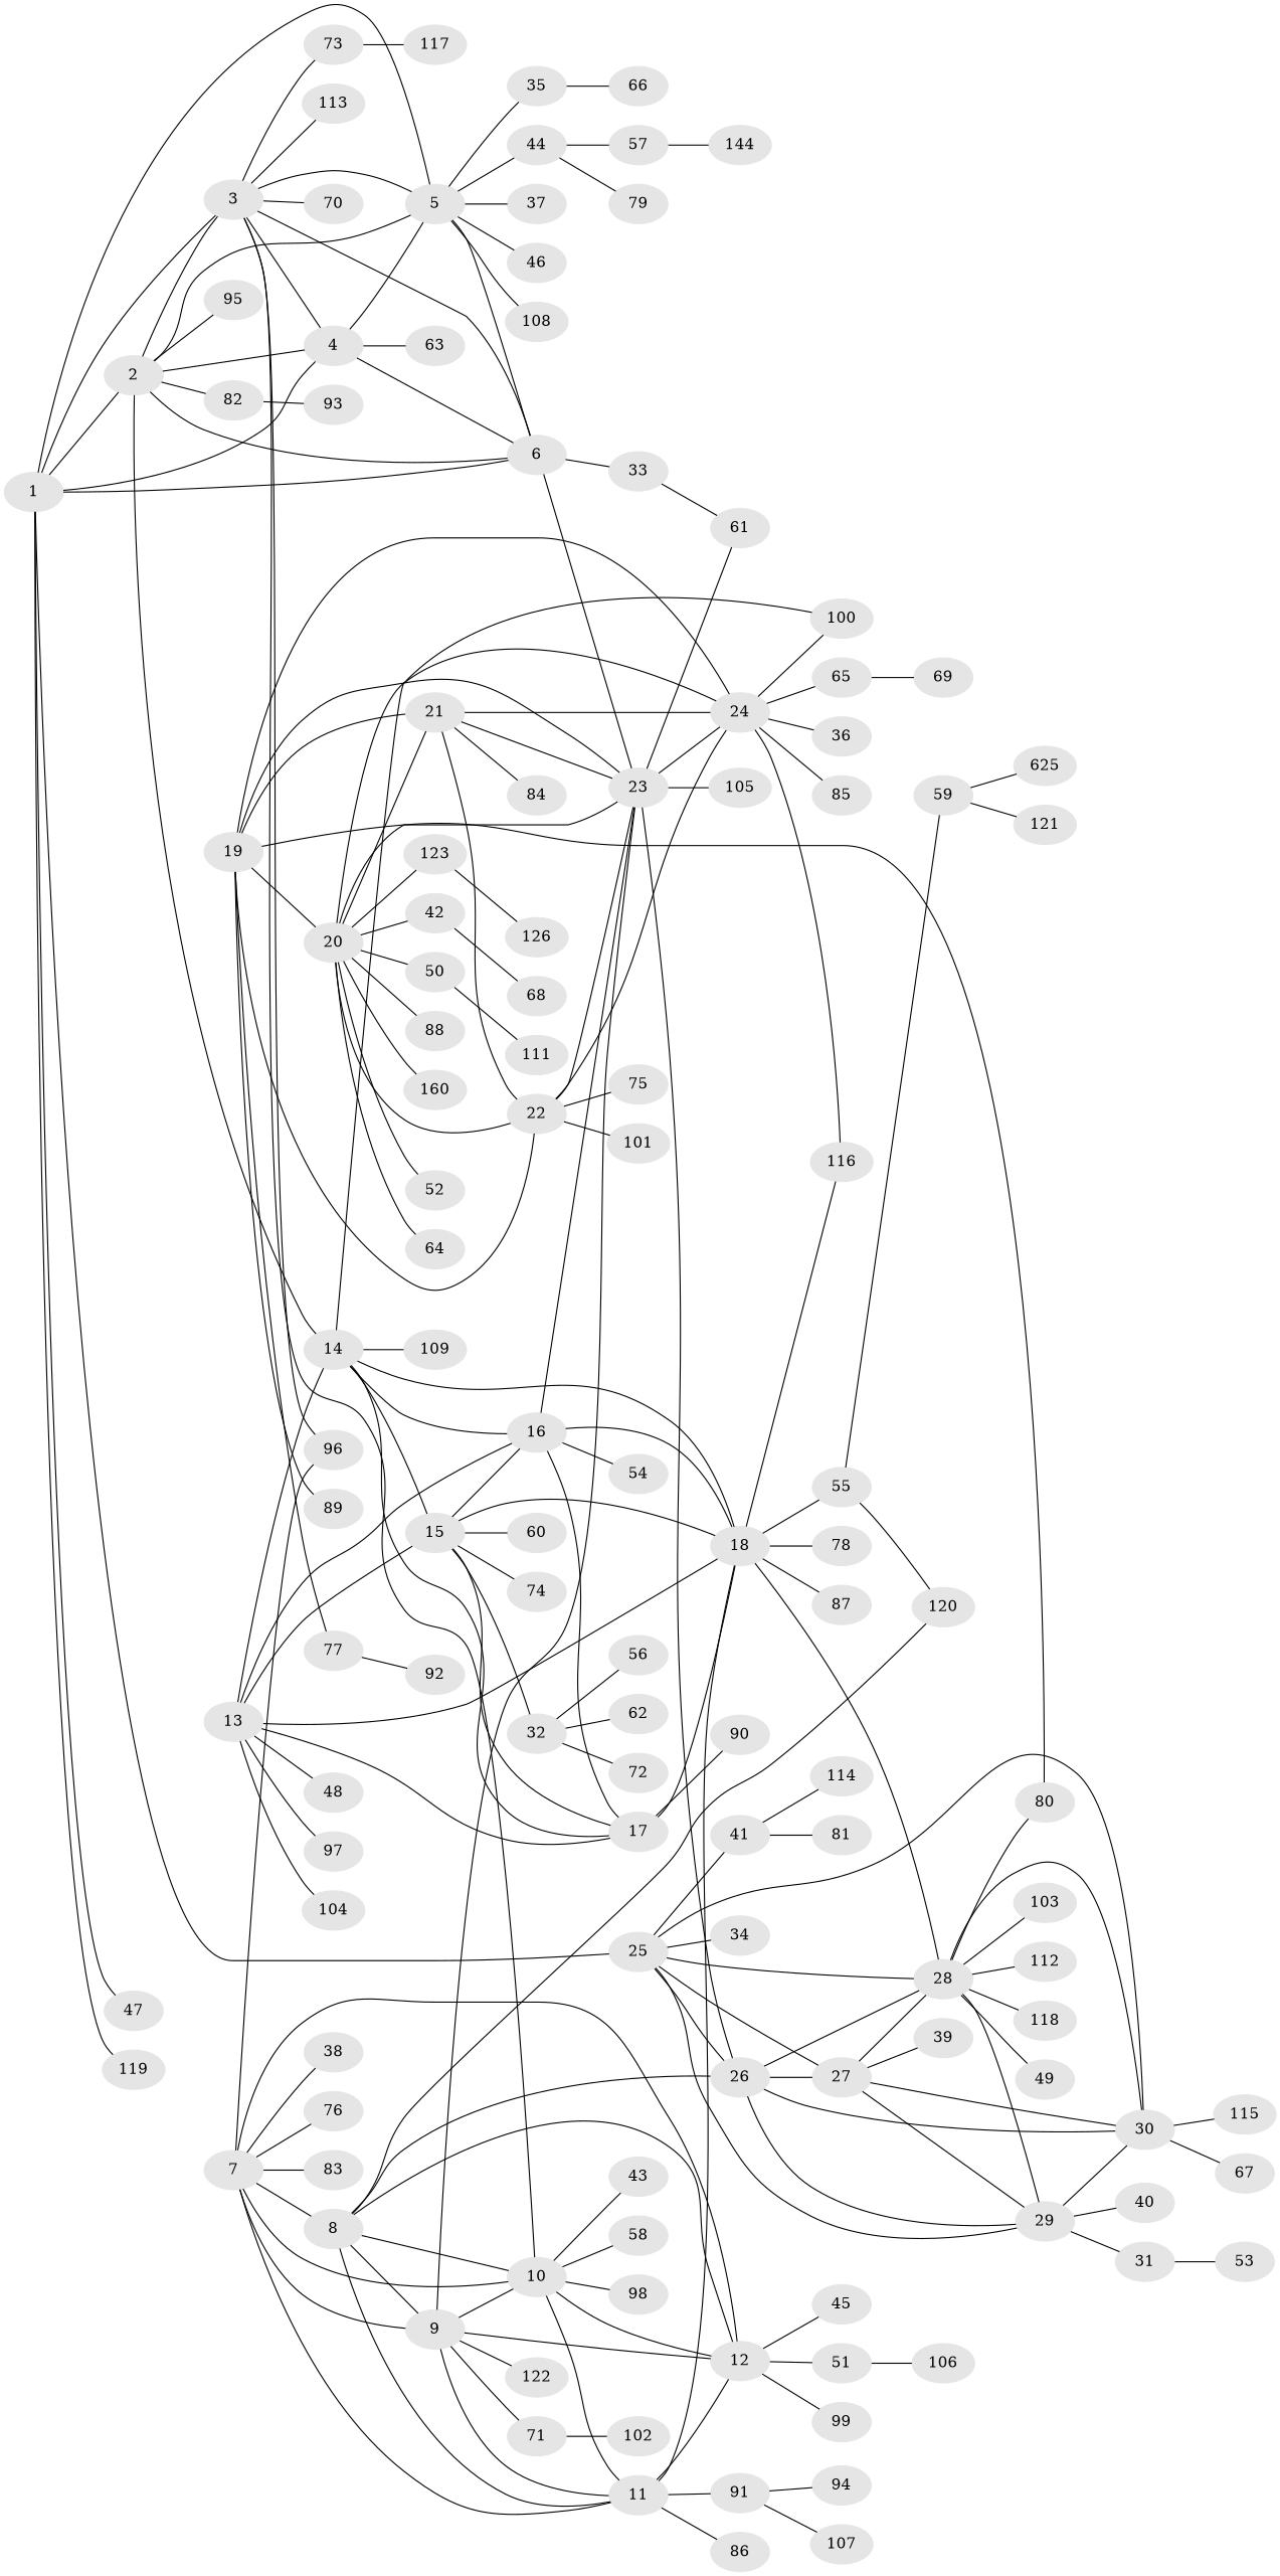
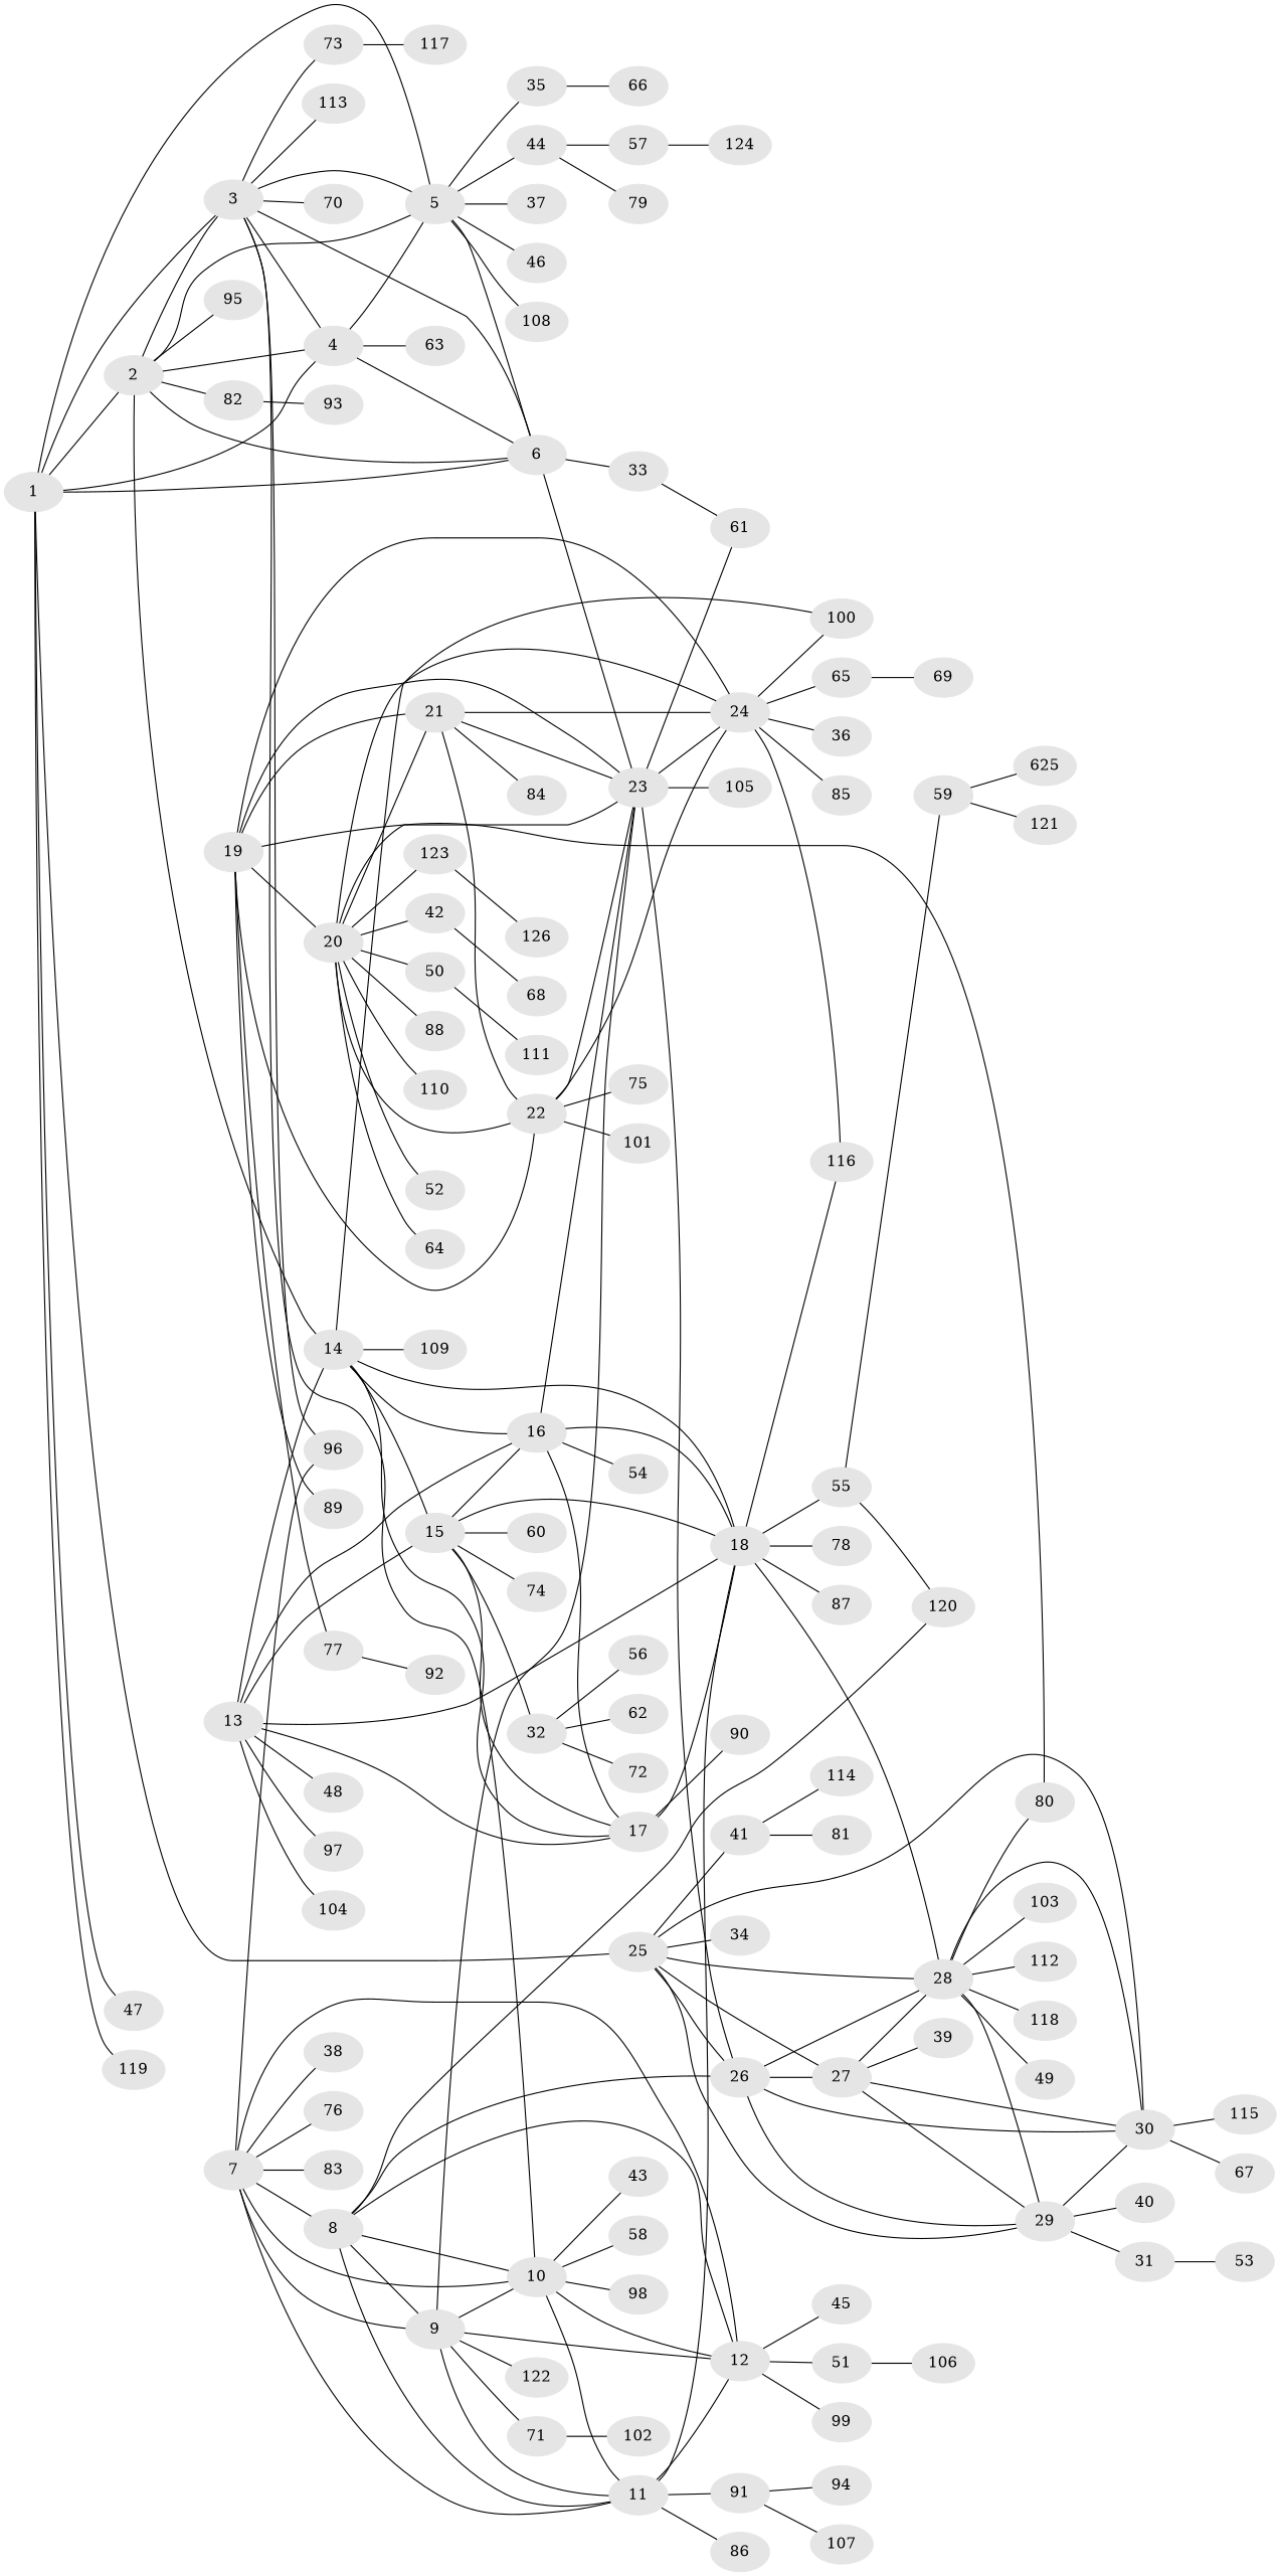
  graph {
    rankdir=LR
    node [color=gray90 style=filled]
    1
    2
    3
    4
    5
    6
    25
    47
    119
    14
    82
    95
    10
    70
    73
    96
    113
    63
    35
    37
    44
    46
    108
    23
    33
    26
    28
    27
    29
    30
    34
    41
    18
    15
    16
    17
    100
    109
    93
    11
    12
    43
    58
    98
    117
    66
    57
    79
    24
    61
    105
    7
    8
    9
    38
    76
    83
    120
    71
    122
    86
    91
    45
    51
    99
    102
    55
    78
    87
    116
    94
    107
    106
    13
    48
    97
    104
    32
    60
    74
    54
    90
    56
    62
    72
    80
    49
    103
    112
    118
    59
    19
    20
    21
    22
    77
    89
    42
    50
    52
    64
    88
-   110 [label=160]
+   110
    123
    84
    75
    101
    36
    65
    85
    92
    68
    111
    126
    69
    39
    40
    31
    67
    115
    81
    114
    53
-   124 [label=144]
+   124
    121
    n126 [label=625]
    1 -- 2
    1 -- 3
    1 -- 4
    1 -- 5
    1 -- 6
    1 -- 25
    1 -- 47
    1 -- 119
    2 -- 3
    2 -- 4
    2 -- 5
    2 -- 6
    2 -- 14
    2 -- 82
    2 -- 95
    3 -- 4
    3 -- 5
    3 -- 6
    3 -- 10
    3 -- 70
    3 -- 73
    3 -- 96
    3 -- 113
    4 -- 5
    4 -- 6
    4 -- 63
    5 -- 6
    5 -- 35
    5 -- 37
    5 -- 44
    5 -- 46
    5 -- 108
    6 -- 23
    6 -- 33
    25 -- 26
    25 -- 28
    25 -- 27
    25 -- 29
    25 -- 30
    25 -- 34
    25 -- 41
    14 -- 18
    14 -- 15
    14 -- 16
    14 -- 17
    14 -- 100
    14 -- 109
    82 -- 93
    10 -- 11
    10 -- 12
    10 -- 43
    10 -- 58
    10 -- 98
    73 -- 117
    35 -- 66
    44 -- 57
    44 -- 79
    23 -- 26
    23 -- 24
    23 -- 61
    23 -- 105
    33 -- 61
    26 -- 28
    26 -- 27
    26 -- 29
    26 -- 30
    28 -- 29
    28 -- 30
    28 -- 80
    28 -- 49
    28 -- 103
    28 -- 112
    28 -- 118
    27 -- 28
    27 -- 29
    27 -- 30
    27 -- 39
    29 -- 30
    29 -- 40
    29 -- 31
    30 -- 67
    30 -- 115
    41 -- 81
    41 -- 114
    18 -- 28
    18 -- 55
    18 -- 78
    18 -- 87
    18 -- 116
    15 -- 18
    15 -- 16
    15 -- 17
    15 -- 32
    15 -- 60
    15 -- 74
    16 -- 23
    16 -- 18
    16 -- 17
    16 -- 54
    17 -- 18
    17 -- 90
    11 -- 18
    11 -- 12
    11 -- 86
    11 -- 91
    12 -- 45
    12 -- 51
    12 -- 99
    57 -- 124
    24 -- 100
    24 -- 116
    24 -- 36
    24 -- 65
    24 -- 85
    7 -- 10
    7 -- 96
    7 -- 11
    7 -- 12
    7 -- 8
    7 -- 9
    7 -- 38
    7 -- 76
    7 -- 83
    8 -- 10
    8 -- 26
    8 -- 11
    8 -- 12
    8 -- 9
    8 -- 120
    9 -- 10
    9 -- 23
    9 -- 11
    9 -- 12
    9 -- 71
    9 -- 122
    71 -- 102
    91 -- 94
    91 -- 107
    51 -- 106
    55 -- 120
    55 -- 59
    13 -- 14
    13 -- 18
    13 -- 15
    13 -- 16
    13 -- 17
    13 -- 48
    13 -- 97
    13 -- 104
    32 -- 56
    32 -- 62
    32 -- 72
    59 -- 121
    59 -- n126
    19 -- 23
    19 -- 24
    19 -- 80
    19 -- 20
    19 -- 21
    19 -- 22
    19 -- 77
    19 -- 89
    20 -- 23
    20 -- 24
    20 -- 21
    20 -- 22
    20 -- 42
    20 -- 50
    20 -- 52
    20 -- 64
    20 -- 88
    20 -- 110
    20 -- 123
    21 -- 23
    21 -- 24
    21 -- 22
    21 -- 84
    22 -- 23
    22 -- 24
    22 -- 75
    22 -- 101
    77 -- 92
    42 -- 68
    50 -- 111
    123 -- 126
    65 -- 69
    31 -- 53
  }
